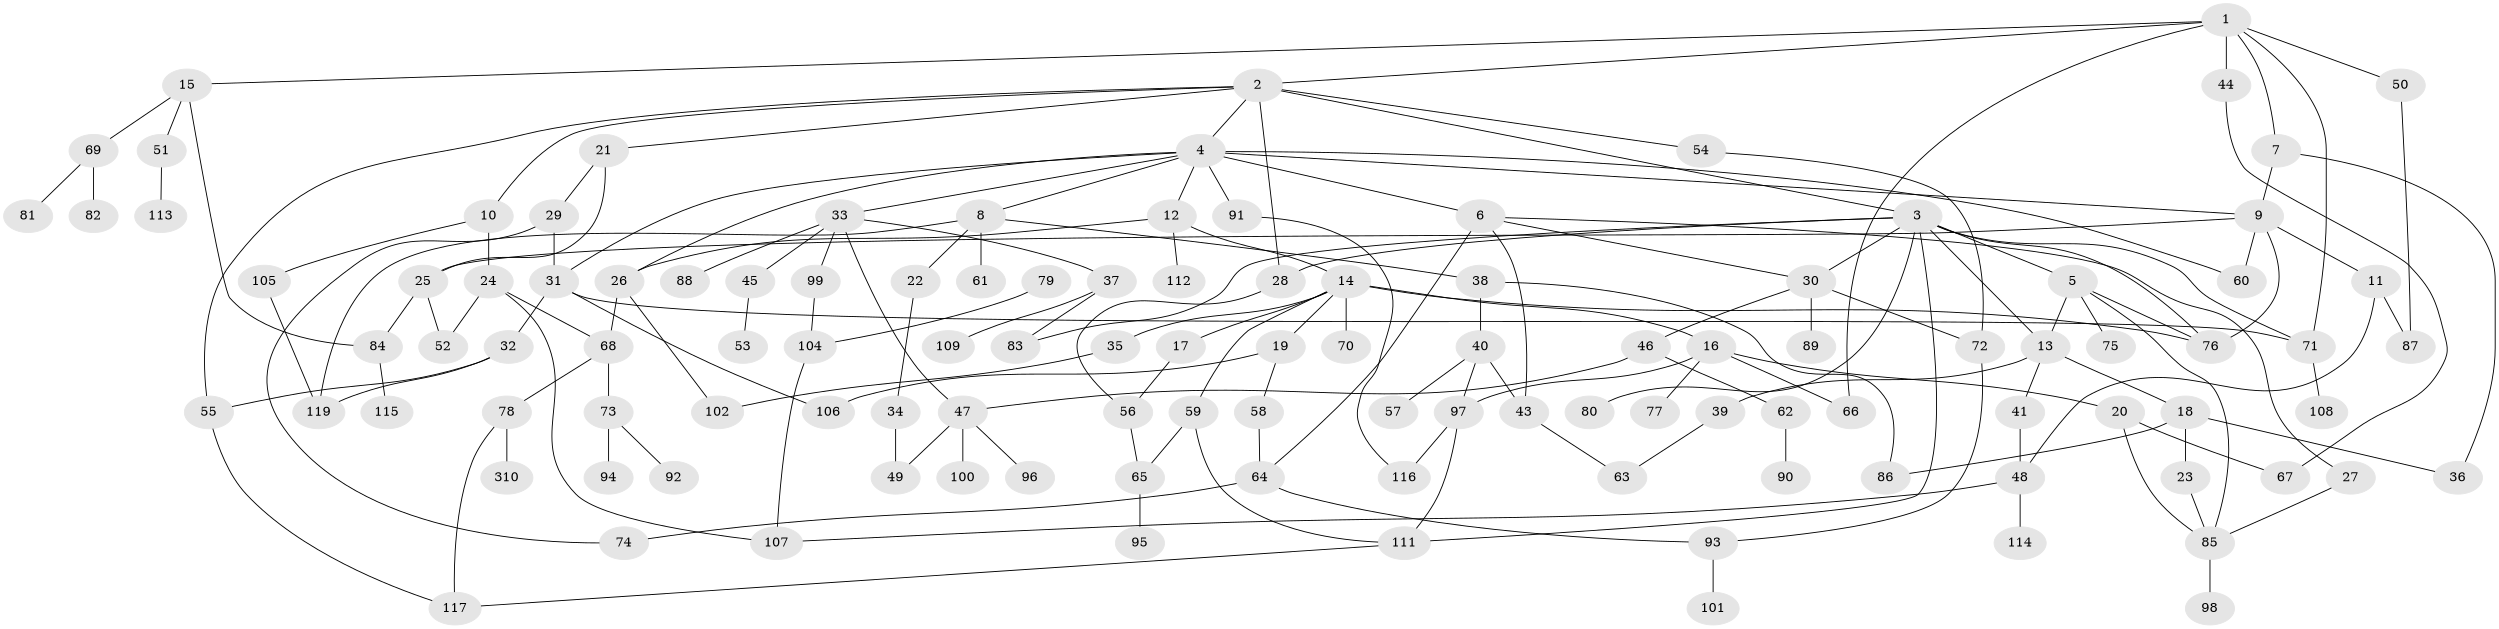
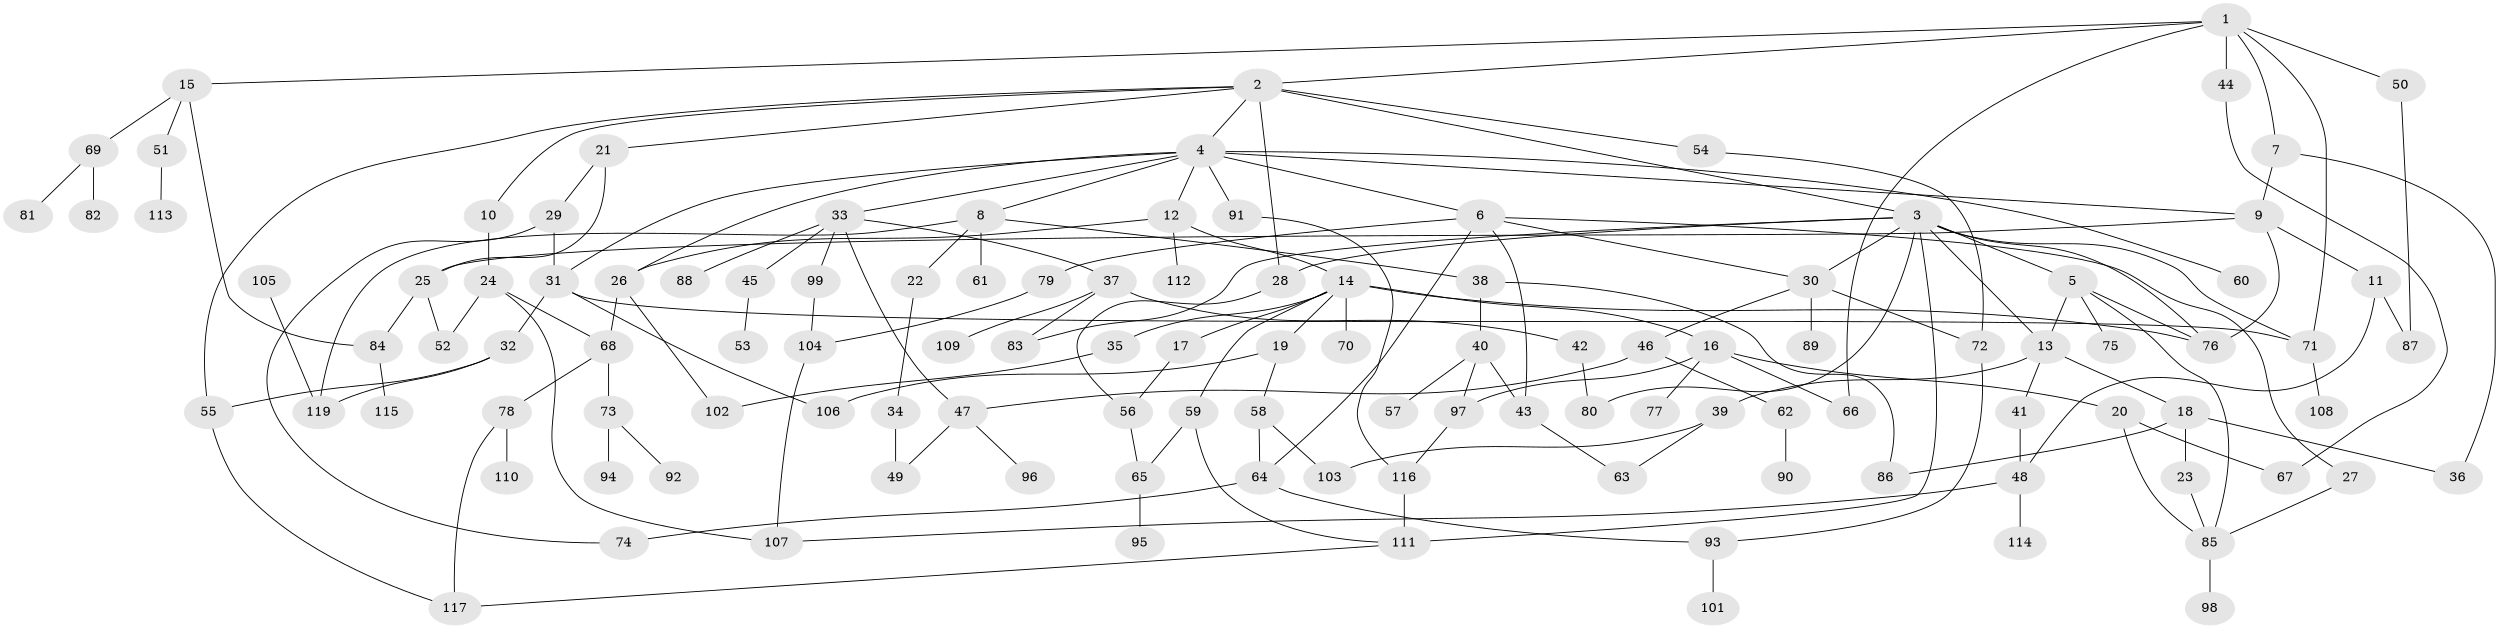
  graph {
    node [color=gray90 style=filled]
    1
    2
    7
    15
    44
    50
    66
    71
    3
    4
    10
    21
    28
    54
    55
    9
    36
    51
    69
    84
    67
    87
    108
    5
    30
    76
    80
    83
    111
    13
    6
    8
    12
    26
    31
    33
    60
    91
    24
    105
    25
    29
    56
    72
    117
    75
    85
    46
    89
    27
    43
    64
    79
    22
    38
    61
    119
    11
    14
    112
    68
    102
    106
    32
    37
    45
    47
    88
    99
    116
    18
    39
    41
    98
    63
    74
    93
    104
    34
    86
    40
    48
    52
    107
    114
    16
    17
    19
    35
    59
    70
    23
+   103
    20
    77
    97
    58
    65
    113
    81
    82
    115
    49
    73
    78
    62
+   42
    109
    53
    96
-   100
    57
    90
    95
    101
    92
    94
-   110 [label=310]
+   110
    1 -- 2
    1 -- 7
    1 -- 15
    1 -- 44
    1 -- 50
    1 -- 66
    1 -- 71
    2 -- 3
    2 -- 4
    2 -- 10
    2 -- 21
    2 -- 28
    2 -- 54
    2 -- 55
    7 -- 9
    7 -- 36
    15 -- 51
    15 -- 69
    15 -- 84
    44 -- 67
    50 -- 87
    71 -- 108
    3 -- 71
    3 -- 28
    3 -- 5
    3 -- 30
    3 -- 76
    3 -- 80
    3 -- 83
    3 -- 111
    3 -- 13
    4 -- 9
    4 -- 6
    4 -- 8
    4 -- 12
    4 -- 26
    4 -- 31
    4 -- 33
    4 -- 60
    4 -- 91
    10 -- 24
-   10 -- 105
    21 -- 25
    21 -- 29
    28 -- 56
    54 -- 72
    55 -- 117
    9 -- 76
-   9 -- 60
    9 -- 25
    9 -- 11
    51 -- 113
    69 -- 81
    69 -- 82
    84 -- 115
    5 -- 76
    5 -- 13
    5 -- 75
    5 -- 85
    30 -- 72
    30 -- 46
    30 -- 89
    111 -- 117
    13 -- 18
    13 -- 39
    13 -- 41
    6 -- 30
    6 -- 27
    6 -- 43
    6 -- 64
+   6 -- 79
    8 -- 22
    8 -- 38
    8 -- 61
    8 -- 119
    12 -- 26
    12 -- 14
    12 -- 112
    26 -- 68
    26 -- 102
    31 -- 71
    31 -- 106
    31 -- 32
    33 -- 37
    33 -- 45
    33 -- 47
    33 -- 88
    33 -- 99
    91 -- 116
    24 -- 68
    24 -- 52
    24 -- 107
    105 -- 119
    25 -- 84
    25 -- 52
    29 -- 31
    29 -- 74
    56 -- 65
    72 -- 93
    85 -- 98
    46 -- 47
    46 -- 62
    27 -- 85
    43 -- 63
    64 -- 74
    64 -- 93
    79 -- 104
    22 -- 34
    38 -- 86
    38 -- 40
    11 -- 87
    11 -- 48
    14 -- 76
    14 -- 16
    14 -- 17
    14 -- 19
    14 -- 35
    14 -- 59
    14 -- 70
    68 -- 73
    68 -- 78
    32 -- 55
    32 -- 119
    37 -- 83
+   37 -- 42
    37 -- 109
    45 -- 53
    47 -- 49
    47 -- 96
-   47 -- 100
    99 -- 104
    18 -- 36
    18 -- 86
    18 -- 23
    39 -- 63
+   39 -- 103
    41 -- 48
    93 -- 101
    104 -- 107
    34 -- 49
    40 -- 43
    40 -- 97
    40 -- 57
    48 -- 107
    48 -- 114
    16 -- 66
    16 -- 20
    16 -- 77
    16 -- 97
    17 -- 56
    19 -- 106
    19 -- 58
    35 -- 102
    59 -- 111
    59 -- 65
    23 -- 85
    20 -- 67
    20 -- 85
-   97 -- 111
+   116 -- 111
    97 -- 116
    58 -- 64
+   58 -- 103
    65 -- 95
    73 -- 92
    73 -- 94
    78 -- 117
    78 -- 110
    62 -- 90
+   42 -- 80
  }
